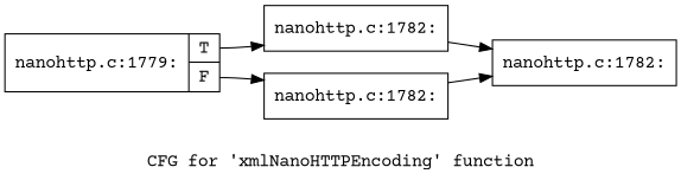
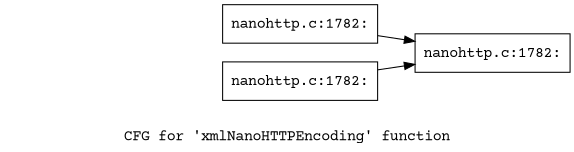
  digraph {
    label="CFG for 'xmlNanoHTTPEncoding' function"
    rankdir=LR
    fontname="Courier Prime"
    node [shape=record fontname="Courier Prime"]
    edge [fontname="Courier Prime"]
-   n1 [label="{nanohttp.c:1779:|{<s0>T|<s1>F}}"]
    n2 [label="{nanohttp.c:1782:}"]
    n3 [label="{nanohttp.c:1782:}"]
    n4 [label="{nanohttp.c:1782:}"]
-   n1 -> n2 [tailport=s0]
-   n1 -> n3 [tailport=s1]
    n2 -> n4
    n3 -> n4
  }
